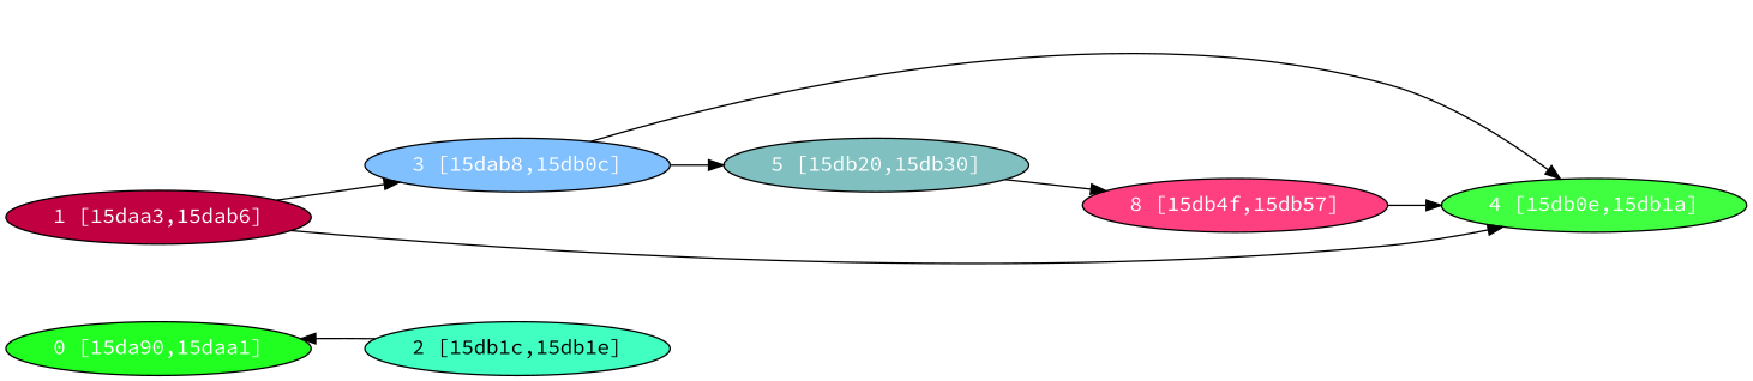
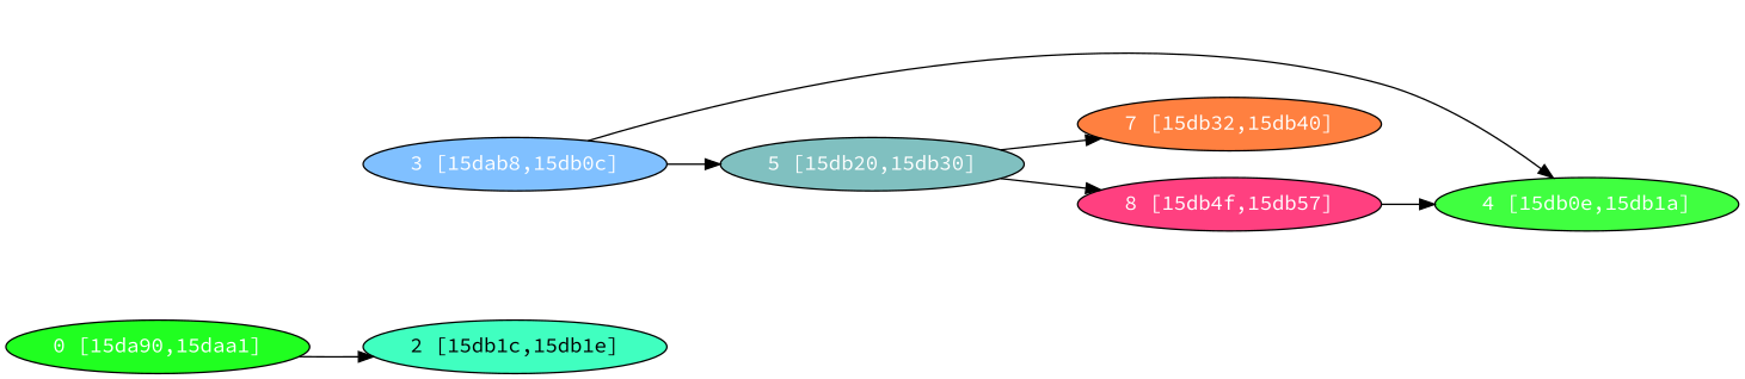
  digraph {
    fontname="Source Code Pro"
    rankdir=LR
    node [fontcolor="#ffffff" fontname="Source Code Pro" shape=oval style=filled]
    edge [fontname="Source Code Pro"]
    n1 [fillcolor="#20FF20" label="0 [15da90,15daa1]"]
    n2 [fillcolor="#40FFC0" fontcolor="#000000" label="2 [15db1c,15db1e]"]
-   n3 [fillcolor="#C00040" label="1 [15daa3,15dab6]"]
    n4 [fillcolor="#80C0FF" label="3 [15dab8,15db0c]"]
    n5 [fillcolor="#40FF40" label="4 [15db0e,15db1a]"]
    n6 [fillcolor="#80C0C0" label="5 [15db20,15db30]"]
+   n7 [fillcolor="#FF8040" label="7 [15db32,15db40]"]
    n8 [fillcolor="#FF4080" label="8 [15db4f,15db57]"]
-   n2 -> n1
-   n3 -> n4
-   n3 -> n5
+   n1 -> n2
    n4 -> n5
    n4 -> n6
+   n6 -> n7
    n6 -> n8
    n8 -> n5
  }
